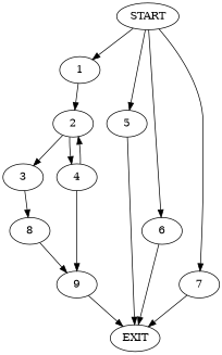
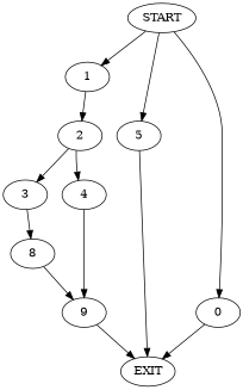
  digraph {
    n1 [label=START]
    1
    5
-   6
-   7
+   7 [label=0]
    2
    n7 [label=EXIT]
    3
    4
    8
    9
    n1 -> 1
    n1 -> 5
-   n1 -> 6
    n1 -> 7
    1 -> 2
    5 -> n7
-   6 -> n7
    7 -> n7
    2 -> 3
    2 -> 4
    3 -> 8
-   4 -> 2
    4 -> 9
    8 -> 9
    9 -> n7
  }
